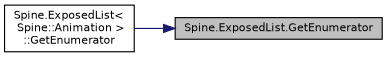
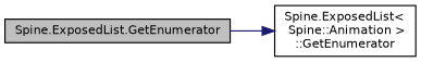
  digraph {
    rankdir=RL
    node [color=black fontname=Helvetica fontsize=10 shape=record style=filled]
    n1 [fillcolor=grey75 fontcolor=black height=0.2 label="Spine.ExposedList.GetEnumerator" width=0.4]
    n2 [fillcolor=white height=0.2 label="Spine.ExposedList\<\l Spine::Animation \>\l::GetEnumerator" width=0.4]
-   n1 -> n2 [color=midnightblue dir=back fontname=Helvetica fontsize=10 labelfontname=Helvetica labelfontsize=10 style=solid]
+   n2 -> n1 [color=midnightblue dir=back fontname=Helvetica fontsize=10 labelfontname=Helvetica labelfontsize=10 style=solid]
  }
